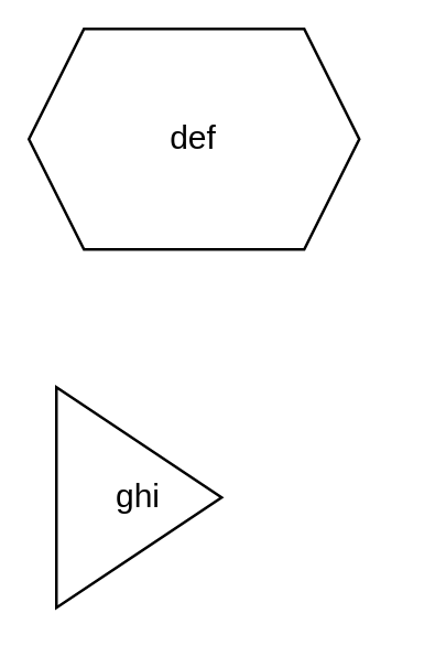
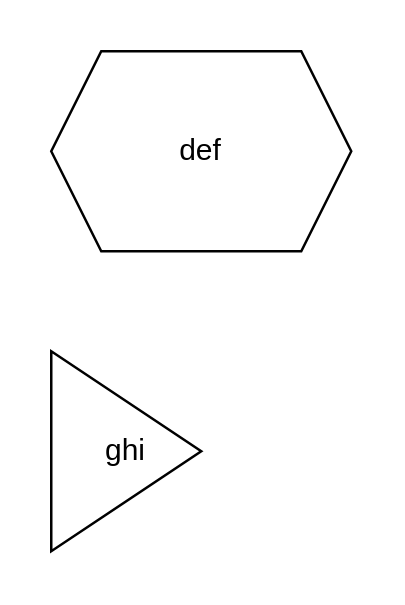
  <mxCell id="0" />
  <mxCell id="1" parent="0" />
- <mxCell id="2" value="def" style="shape=hexagon;perimeter=hexagonPerimeter2;whiteSpace=wrap;html=1;fixedSize=1;" vertex="1" parent="1"><mxGeometry x="10" y="10" width="120" height="80" as="geometry" /></mxCell>
+ <mxCell id="2" value="def" style="shape=hexagon;perimeter=hexagonPerimeter2;whiteSpace=wrap;html=1;fixedSize=1;" vertex="1" parent="1"><mxGeometry x="20" y="20" width="120" height="80" as="geometry" /></mxCell>
  <mxCell id="3" value="ghi" style="triangle;whiteSpace=wrap;html=1;" vertex="1" parent="1"><mxGeometry x="20" y="140" width="60" height="80" as="geometry" /></mxCell>
